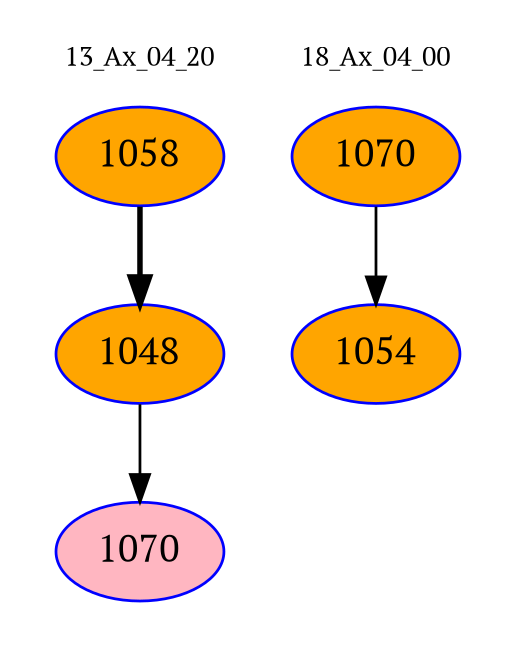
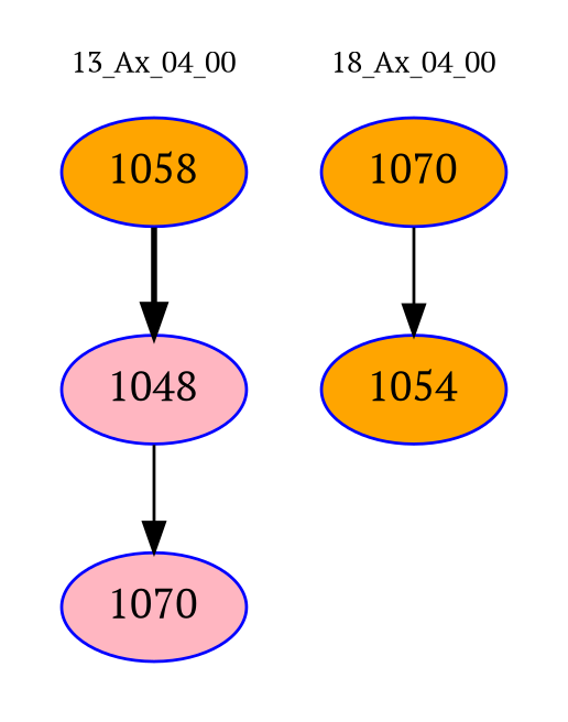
  digraph {
    fontname="PT Serif"
    node [color=blue fillcolor=orange fontname="PT Serif" style=filled]
    edge [color=black fontname="PT Serif" style=solid]
    n1 [label=1058]
-   n2 [label=1048]
+   n2 [fillcolor=lightpink label=1048]
    n3 [fillcolor=lightpink label=1070]
    n4 [label=1070]
    n5 [label=1054]
    subgraph cluster_1 {
      color=white
      fontsize=10
-     label="13_Ax_04_20"
+     label="13_Ax_04_00"
      n1
      n2
      n3
    }
    subgraph cluster_2 {
      color=white
      fontsize=10
      label="18_Ax_04_00"
      n4
      n5
    }
    n1 -> n2 [style=bold]
    n2 -> n3
    n4 -> n5
  }
